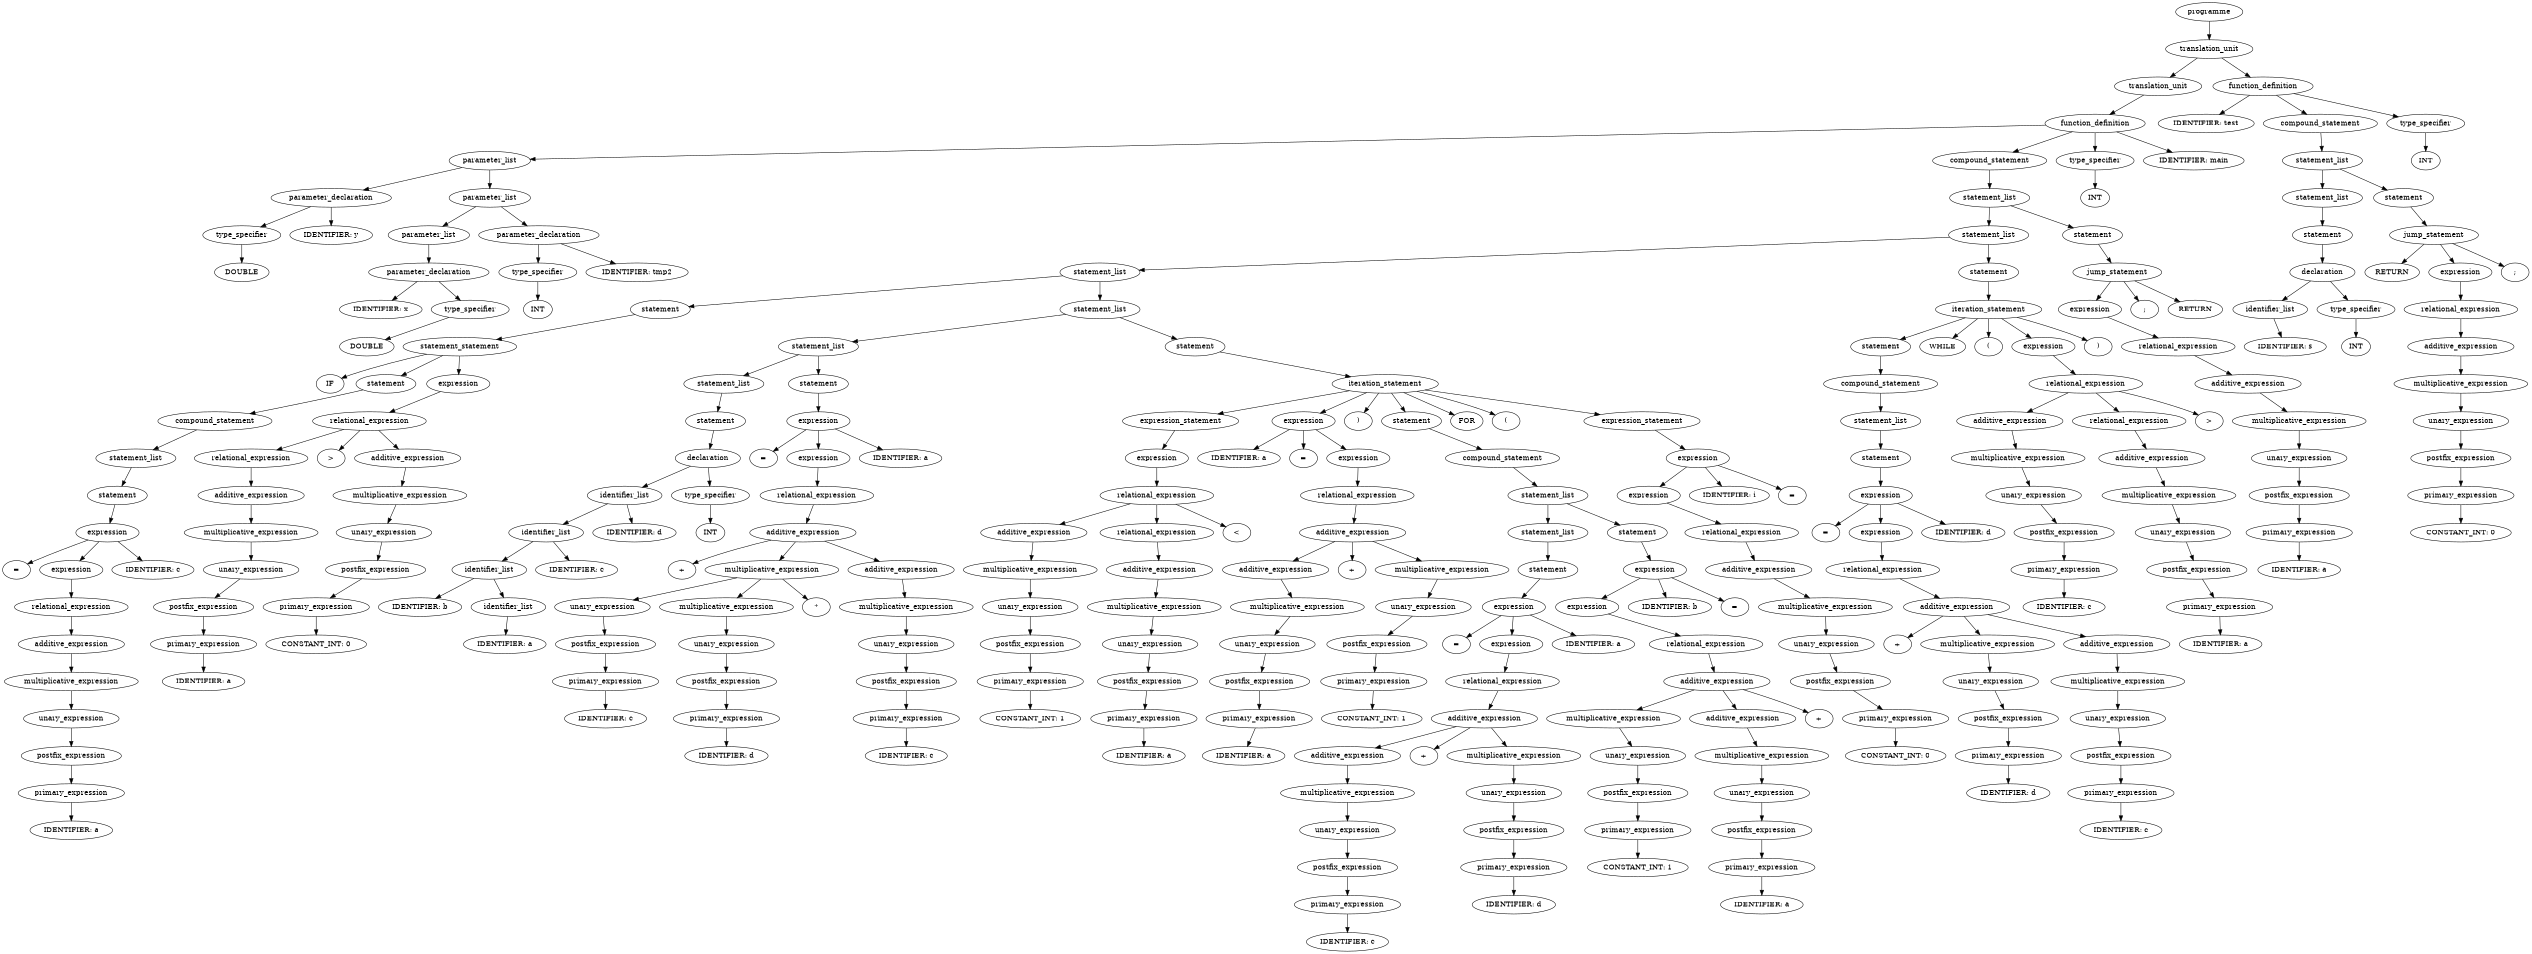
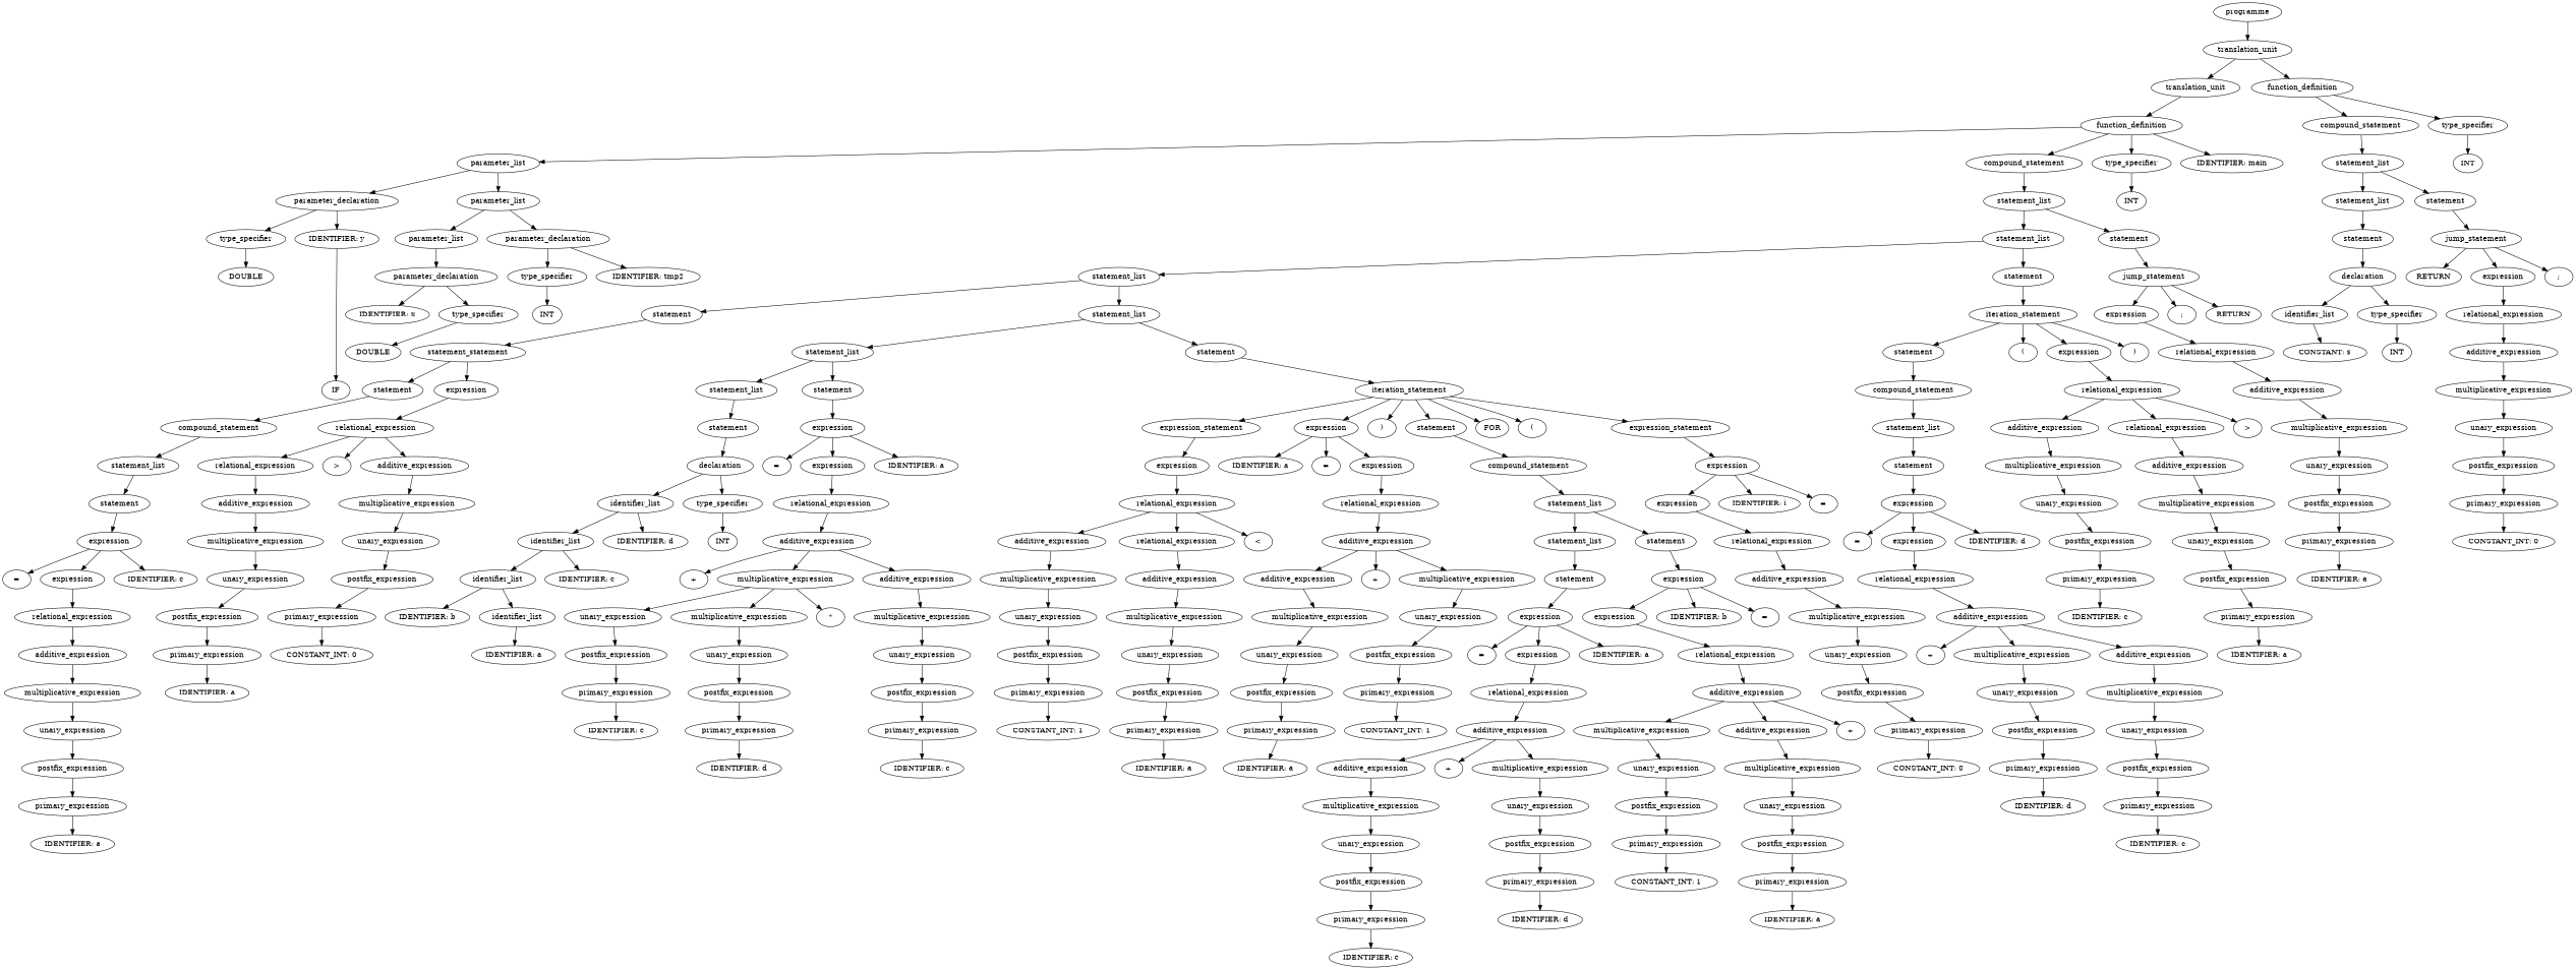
  digraph {
    n1 [label=programme]
    n2 [label=translation_unit]
    n3 [label=translation_unit]
    n4 [label=function_definition]
    n5 [label=function_definition]
    n6 [label=type_specifier]
-   n7 [label="IDENTIFIER: test"]
    n8 [label=compound_statement]
    n9 [label=type_specifier]
    n10 [label="IDENTIFIER: main"]
    n11 [label=parameter_list]
    n12 [label=compound_statement]
    n13 [label=INT]
    n14 [label=parameter_list]
    n15 [label=parameter_declaration]
    n16 [label=statement_list]
    n17 [label=parameter_list]
    n18 [label=parameter_declaration]
    n19 [label=type_specifier]
    n20 [label="IDENTIFIER: y"]
    n21 [label=parameter_declaration]
    n22 [label=type_specifier]
    n23 [label="IDENTIFIER: tmp2"]
    n24 [label=type_specifier]
    n25 [label="IDENTIFIER: x"]
    n26 [label=DOUBLE]
    n27 [label=INT]
    n28 [label=DOUBLE]
    n29 [label=statement_list]
    n30 [label=statement]
    n31 [label=statement_list]
    n32 [label=statement]
    n33 [label=jump_statement]
    n34 [label=statement_list]
    n35 [label=statement]
    n36 [label=iteration_statement]
    n37 [label=statement_list]
    n38 [label=statement]
    n39 [label=statement_statement]
    n40 [label=statement_list]
    n41 [label=statement]
    n42 [label=iteration_statement]
    n43 [label=statement]
    n44 [label=expression]
    n45 [label=declaration]
    n46 [label=type_specifier]
    n47 [label=identifier_list]
    n48 [label=INT]
    n49 [label=identifier_list]
    n50 [label="IDENTIFIER: d"]
    n51 [label=identifier_list]
    n52 [label="IDENTIFIER: c"]
    n53 [label=identifier_list]
    n54 [label="IDENTIFIER: b"]
    n55 [label="IDENTIFIER: a"]
    n56 [label="IDENTIFIER: a"]
    n57 [label="="]
    n58 [label=expression]
    n59 [label=relational_expression]
    n60 [label=additive_expression]
    n61 [label=additive_expression]
    n62 [label="+"]
    n63 [label=multiplicative_expression]
    n64 [label=multiplicative_expression]
    n65 [label=multiplicative_expression]
    n66 [label="*"]
    n67 [label=unary_expression]
    n68 [label=unary_expression]
    n69 [label=postfix_expression]
    n70 [label=primary_expression]
    n71 [label="IDENTIFIER: c"]
    n72 [label=unary_expression]
    n73 [label=postfix_expression]
    n74 [label=postfix_expression]
    n75 [label=primary_expression]
    n76 [label="IDENTIFIER: d"]
    n77 [label=primary_expression]
    n78 [label="IDENTIFIER: c"]
    n79 [label=FOR]
    n80 [label="("]
    n81 [label=expression_statement]
    n82 [label=expression_statement]
    n83 [label=expression]
    n84 [label=")"]
    n85 [label=statement]
    n86 [label=expression]
    n87 [label=expression]
    n88 [label="IDENTIFIER: a"]
    n89 [label="="]
    n90 [label=expression]
    n91 [label=compound_statement]
    n92 [label="IDENTIFIER: i"]
    n93 [label="="]
    n94 [label=expression]
    n95 [label=relational_expression]
    n96 [label=additive_expression]
    n97 [label=multiplicative_expression]
    n98 [label=unary_expression]
    n99 [label=postfix_expression]
    n100 [label=primary_expression]
    n101 [label="CONSTANT_INT: 0"]
    n102 [label=relational_expression]
    n103 [label=relational_expression]
    n104 [label="<"]
    n105 [label=additive_expression]
    n106 [label=additive_expression]
    n107 [label=multiplicative_expression]
    n108 [label=multiplicative_expression]
    n109 [label=unary_expression]
    n110 [label=postfix_expression]
    n111 [label=primary_expression]
    n112 [label="IDENTIFIER: a"]
    n113 [label=unary_expression]
    n114 [label=postfix_expression]
    n115 [label=primary_expression]
    n116 [label="CONSTANT_INT: 1"]
    n117 [label=relational_expression]
    n118 [label=additive_expression]
    n119 [label=additive_expression]
    n120 [label="+"]
    n121 [label=multiplicative_expression]
    n122 [label=multiplicative_expression]
    n123 [label=unary_expression]
    n124 [label=unary_expression]
    n125 [label=postfix_expression]
    n126 [label=primary_expression]
    n127 [label="IDENTIFIER: a"]
    n128 [label=postfix_expression]
    n129 [label=primary_expression]
    n130 [label="CONSTANT_INT: 1"]
    n131 [label=statement_list]
    n132 [label=statement_list]
    n133 [label=statement]
    n134 [label=statement]
    n135 [label=expression]
    n136 [label=expression]
    n137 [label="IDENTIFIER: a"]
    n138 [label="="]
    n139 [label=expression]
    n140 [label=relational_expression]
    n141 [label=additive_expression]
    n142 [label=additive_expression]
    n143 [label="+"]
    n144 [label=multiplicative_expression]
    n145 [label=multiplicative_expression]
    n146 [label=unary_expression]
    n147 [label=unary_expression]
    n148 [label=postfix_expression]
    n149 [label=primary_expression]
    n150 [label="IDENTIFIER: c"]
    n151 [label=postfix_expression]
    n152 [label=primary_expression]
    n153 [label="IDENTIFIER: d"]
    n154 [label="IDENTIFIER: b"]
    n155 [label="="]
    n156 [label=expression]
    n157 [label=relational_expression]
    n158 [label=additive_expression]
    n159 [label=additive_expression]
    n160 [label="+"]
    n161 [label=multiplicative_expression]
    n162 [label=multiplicative_expression]
    n163 [label=unary_expression]
    n164 [label=unary_expression]
    n165 [label=postfix_expression]
    n166 [label=primary_expression]
    n167 [label="IDENTIFIER: a"]
    n168 [label=postfix_expression]
    n169 [label=primary_expression]
    n170 [label="CONSTANT_INT: 1"]
    n171 [label=IF]
    n172 [label=expression]
    n173 [label=statement]
    n174 [label=relational_expression]
    n175 [label=compound_statement]
    n176 [label=relational_expression]
    n177 [label=">"]
    n178 [label=additive_expression]
    n179 [label=additive_expression]
    n180 [label=multiplicative_expression]
    n181 [label=multiplicative_expression]
    n182 [label=unary_expression]
    n183 [label=postfix_expression]
    n184 [label=primary_expression]
    n185 [label="IDENTIFIER: a"]
    n186 [label=unary_expression]
    n187 [label=postfix_expression]
    n188 [label=primary_expression]
    n189 [label="CONSTANT_INT: 0"]
    n190 [label=statement_list]
    n191 [label=statement]
    n192 [label=expression]
    n193 [label="IDENTIFIER: c"]
    n194 [label="="]
    n195 [label=expression]
    n196 [label=relational_expression]
    n197 [label=additive_expression]
    n198 [label=multiplicative_expression]
    n199 [label=unary_expression]
    n200 [label=postfix_expression]
    n201 [label=primary_expression]
    n202 [label="IDENTIFIER: a"]
-   n203 [label=WHILE]
    n204 [label="("]
    n205 [label=expression]
    n206 [label=")"]
    n207 [label=statement]
    n208 [label=relational_expression]
    n209 [label=compound_statement]
    n210 [label=relational_expression]
    n211 [label=">"]
    n212 [label=additive_expression]
    n213 [label=additive_expression]
    n214 [label=multiplicative_expression]
    n215 [label=multiplicative_expression]
    n216 [label=unary_expression]
    n217 [label=postfix_expression]
    n218 [label=primary_expression]
    n219 [label="IDENTIFIER: a"]
    n220 [label=unary_expression]
    n221 [label=postfix_expression]
    n222 [label=primary_expression]
    n223 [label="IDENTIFIER: c"]
    n224 [label=statement_list]
    n225 [label=statement]
    n226 [label=expression]
    n227 [label="IDENTIFIER: d"]
    n228 [label="="]
    n229 [label=expression]
    n230 [label=relational_expression]
    n231 [label=additive_expression]
    n232 [label=additive_expression]
    n233 [label="+"]
    n234 [label=multiplicative_expression]
    n235 [label=multiplicative_expression]
    n236 [label=unary_expression]
    n237 [label=unary_expression]
    n238 [label=postfix_expression]
    n239 [label=primary_expression]
    n240 [label="IDENTIFIER: c"]
    n241 [label=postfix_expression]
    n242 [label=primary_expression]
    n243 [label="IDENTIFIER: d"]
    n244 [label=RETURN]
    n245 [label=expression]
    n246 [label=";"]
    n247 [label=relational_expression]
    n248 [label=additive_expression]
    n249 [label=multiplicative_expression]
    n250 [label=unary_expression]
    n251 [label=postfix_expression]
    n252 [label=primary_expression]
    n253 [label="IDENTIFIER: a"]
    n254 [label=INT]
    n255 [label=statement_list]
    n256 [label=statement_list]
    n257 [label=statement]
    n258 [label=statement]
    n259 [label=jump_statement]
    n260 [label=declaration]
    n261 [label=type_specifier]
    n262 [label=identifier_list]
    n263 [label=INT]
-   n264 [label="IDENTIFIER: s"]
+   n264 [label="CONSTANT: s"]
    n265 [label=RETURN]
    n266 [label=expression]
    n267 [label=";"]
    n268 [label=relational_expression]
    n269 [label=additive_expression]
    n270 [label=multiplicative_expression]
    n271 [label=unary_expression]
    n272 [label=postfix_expression]
    n273 [label=primary_expression]
    n274 [label="CONSTANT_INT: 0"]
    n1 -> n2
    n2 -> n3
    n2 -> n4
    n3 -> n5
    n4 -> n6
-   n4 -> n7
    n4 -> n8
    n5 -> n9
    n5 -> n10
    n5 -> n11
    n5 -> n12
    n6 -> n254
    n8 -> n255
    n9 -> n13
    n11 -> n14
    n11 -> n15
    n12 -> n16
    n14 -> n17
    n14 -> n18
    n15 -> n19
    n15 -> n20
    n16 -> n29
    n16 -> n30
    n17 -> n21
    n18 -> n22
    n18 -> n23
    n19 -> n28
    n21 -> n24
    n21 -> n25
    n22 -> n27
    n24 -> n26
    n29 -> n31
    n29 -> n32
    n30 -> n33
    n31 -> n34
    n31 -> n35
    n32 -> n36
    n33 -> n244
    n33 -> n245
    n33 -> n246
    n34 -> n37
    n34 -> n38
    n35 -> n39
-   n36 -> n203
    n36 -> n204
    n36 -> n205
    n36 -> n206
    n36 -> n207
    n37 -> n40
    n37 -> n41
    n38 -> n42
-   n39 -> n171
+   n20 -> n171
    n39 -> n172
    n39 -> n173
    n40 -> n43
    n41 -> n44
    n42 -> n79
    n42 -> n80
    n42 -> n81
    n42 -> n82
    n42 -> n83
    n42 -> n84
    n42 -> n85
    n43 -> n45
    n44 -> n56
    n44 -> n57
    n44 -> n58
    n45 -> n46
    n45 -> n47
    n46 -> n48
    n47 -> n49
    n47 -> n50
    n49 -> n51
    n49 -> n52
    n51 -> n53
    n51 -> n54
    n53 -> n55
    n58 -> n59
    n59 -> n60
    n60 -> n61
    n60 -> n62
    n60 -> n63
    n61 -> n64
    n63 -> n65
    n63 -> n66
    n63 -> n67
    n64 -> n68
    n65 -> n72
    n67 -> n73
    n68 -> n69
    n69 -> n70
    n70 -> n71
    n72 -> n74
    n73 -> n77
    n74 -> n75
    n75 -> n76
    n77 -> n78
    n81 -> n86
    n82 -> n87
    n83 -> n88
    n83 -> n89
    n83 -> n90
    n85 -> n91
    n86 -> n92
    n86 -> n93
    n86 -> n94
    n87 -> n102
    n90 -> n117
    n91 -> n131
    n94 -> n95
    n95 -> n96
    n96 -> n97
    n97 -> n98
    n98 -> n99
    n99 -> n100
    n100 -> n101
    n102 -> n103
    n102 -> n104
    n102 -> n105
    n103 -> n106
    n105 -> n107
    n106 -> n108
    n107 -> n113
    n108 -> n109
    n109 -> n110
    n110 -> n111
    n111 -> n112
    n113 -> n114
    n114 -> n115
    n115 -> n116
    n117 -> n118
    n118 -> n119
    n118 -> n120
    n118 -> n121
    n119 -> n122
    n121 -> n123
    n122 -> n124
    n123 -> n128
    n124 -> n125
    n125 -> n126
    n126 -> n127
    n128 -> n129
    n129 -> n130
    n131 -> n132
    n131 -> n133
    n132 -> n134
    n133 -> n135
    n134 -> n136
    n135 -> n154
    n135 -> n155
    n135 -> n156
    n136 -> n137
    n136 -> n138
    n136 -> n139
    n139 -> n140
    n140 -> n141
    n141 -> n142
    n141 -> n143
    n141 -> n144
    n142 -> n145
    n144 -> n146
    n145 -> n147
    n146 -> n151
    n147 -> n148
    n148 -> n149
    n149 -> n150
    n151 -> n152
    n152 -> n153
    n156 -> n157
    n157 -> n158
    n158 -> n159
    n158 -> n160
    n158 -> n161
    n159 -> n162
    n161 -> n163
    n162 -> n164
    n163 -> n168
    n164 -> n165
    n165 -> n166
    n166 -> n167
    n168 -> n169
    n169 -> n170
    n172 -> n174
    n173 -> n175
    n174 -> n176
    n174 -> n177
    n174 -> n178
    n175 -> n190
    n176 -> n179
    n178 -> n180
    n179 -> n181
    n180 -> n186
    n181 -> n182
    n182 -> n183
    n183 -> n184
    n184 -> n185
    n186 -> n187
    n187 -> n188
    n188 -> n189
    n190 -> n191
    n191 -> n192
    n192 -> n193
    n192 -> n194
    n192 -> n195
    n195 -> n196
    n196 -> n197
    n197 -> n198
    n198 -> n199
    n199 -> n200
    n200 -> n201
    n201 -> n202
    n205 -> n208
    n207 -> n209
    n208 -> n210
    n208 -> n211
    n208 -> n212
    n209 -> n224
    n210 -> n213
    n212 -> n214
    n213 -> n215
    n214 -> n220
    n215 -> n216
    n216 -> n217
    n217 -> n218
    n218 -> n219
    n220 -> n221
    n221 -> n222
    n222 -> n223
    n224 -> n225
    n225 -> n226
    n226 -> n227
    n226 -> n228
    n226 -> n229
    n229 -> n230
    n230 -> n231
    n231 -> n232
    n231 -> n233
    n231 -> n234
    n232 -> n235
    n234 -> n236
    n235 -> n237
    n236 -> n241
    n237 -> n238
    n238 -> n239
    n239 -> n240
    n241 -> n242
    n242 -> n243
    n245 -> n247
    n247 -> n248
    n248 -> n249
    n249 -> n250
    n250 -> n251
    n251 -> n252
    n252 -> n253
    n255 -> n256
    n255 -> n257
    n256 -> n258
    n257 -> n259
    n258 -> n260
    n259 -> n265
    n259 -> n266
    n259 -> n267
    n260 -> n261
    n260 -> n262
    n261 -> n263
    n262 -> n264
    n266 -> n268
    n268 -> n269
    n269 -> n270
    n270 -> n271
    n271 -> n272
    n272 -> n273
    n273 -> n274
  }
